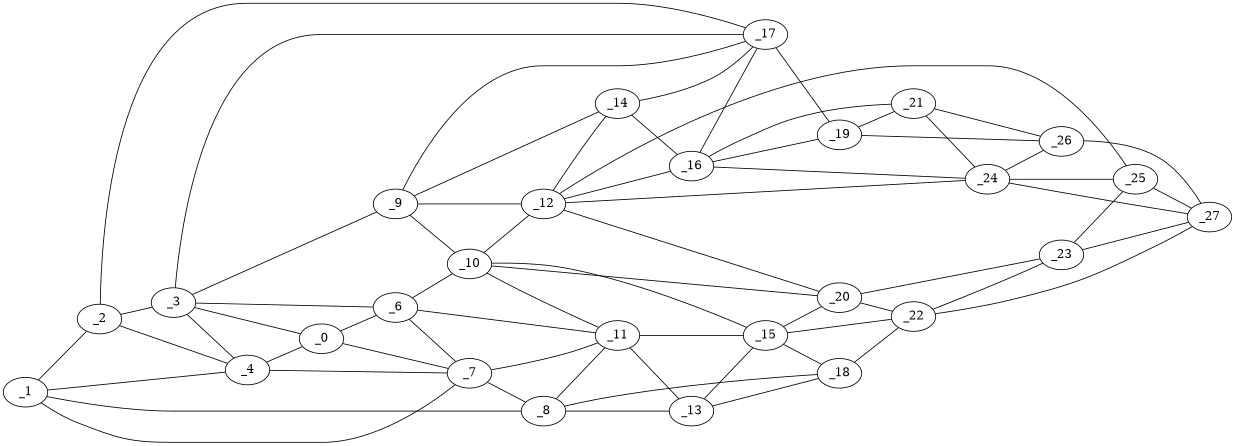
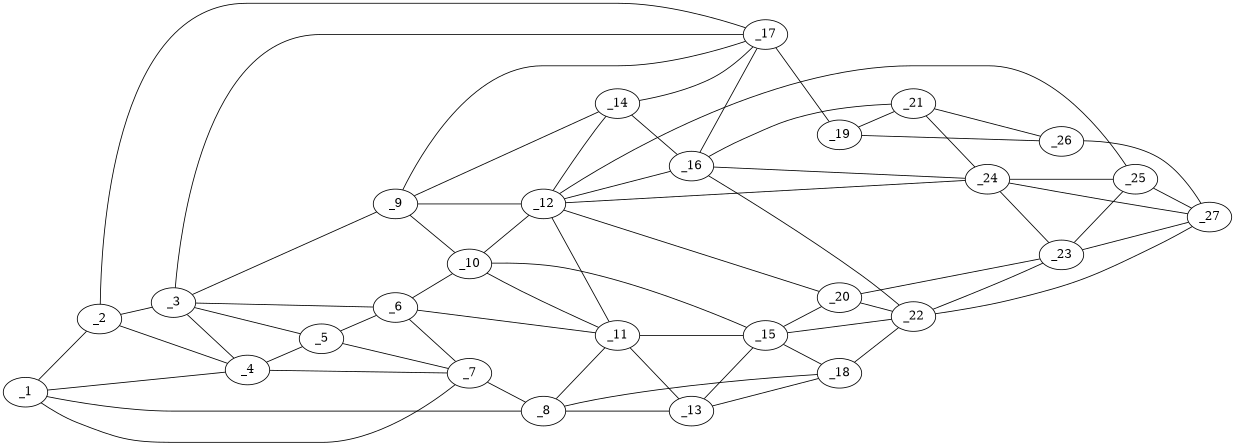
  graph {
    rankdir=LR
    node [x=97 y=40]
    edge [valence=2]
    _1 [x=5 y=48]
    _2 [x=17]
    _4 [x=44 y=50]
    _7 [x=71 y=86]
    _8 [x=73 y=93]
    _17 [y=23]
    _3 [x=43 y=39]
    _19 [x=101 y=24]
-   _5 [x=55 y=52 label=_0]
+   _5 [x=55 y=52]
    _11 [x=81 y=82]
    _13 [x=88 y=94]
    _18 [y=95]
    _6 [x=64 y=47]
    _9 [x=74 y=33]
    _21 [x=111 y=30]
    _26 [x=126 y=36]
    _15 [x=95 y=79]
    _22 [x=111 y=92]
    _10 [x=80 y=43]
    _12 [x=84]
    _14 [x=90 y=31]
    _20 [x=108 y=74]
    _16 [x=96 y=32]
    _24 [x=114 y=38]
    _25 [x=115 y=66]
    _23 [x=113 y=76]
    _27 [x=126 y=49]
    _1 -- _2
    _1 -- _4
    _1 -- _7
    _1 -- _8 [valence=1]
    _2 -- _4
    _2 -- _17 [valence=1]
    _2 -- _3
    _4 -- _7
    _4 -- _5
    _7 -- _8 [valence=1]
-   _7 -- _11 [valence=1]
+   _12 -- _11 [valence=1]
    _8 -- _11
    _8 -- _13
    _8 -- _18 [valence=1]
    _17 -- _19 [valence=1]
    _3 -- _4 [valence=1]
    _3 -- _17
    _3 -- _5
    _3 -- _6
    _3 -- _9 [valence=1]
    _19 -- _21 [valence=1]
    _19 -- _26 [valence=1]
    _5 -- _7
    _5 -- _6
    _11 -- _13
    _11 -- _15 [valence=1]
    _13 -- _18 [valence=1]
    _13 -- _15 [valence=1]
    _18 -- _22 [valence=1]
    _6 -- _7
    _6 -- _11
    _6 -- _10
    _9 -- _17 [valence=1]
    _9 -- _10
    _9 -- _12
    _9 -- _14
    _21 -- _26
    _21 -- _24 [valence=1]
    _26 -- _27 [valence=1]
    _15 -- _18
    _15 -- _22 [valence=1]
    _15 -- _20
    _22 -- _23
    _22 -- _27 [valence=1]
    _10 -- _11
    _10 -- _15 [valence=1]
    _10 -- _12 [valence=1]
-   _10 -- _20
    _12 -- _14
    _12 -- _20 [valence=1]
    _12 -- _16 [valence=1]
    _12 -- _24
    _12 -- _25
    _14 -- _17
    _14 -- _16
    _20 -- _22 [valence=1]
    _20 -- _23
    _16 -- _17 [valence=1]
-   _16 -- _19
+   _16 -- _22
    _16 -- _21
    _16 -- _24
-   _24 -- _26 [valence=1]
+   _24 -- _23 [valence=1]
    _24 -- _25
    _24 -- _27
    _25 -- _27 [valence=1]
    _23 -- _25
    _23 -- _27
  }
